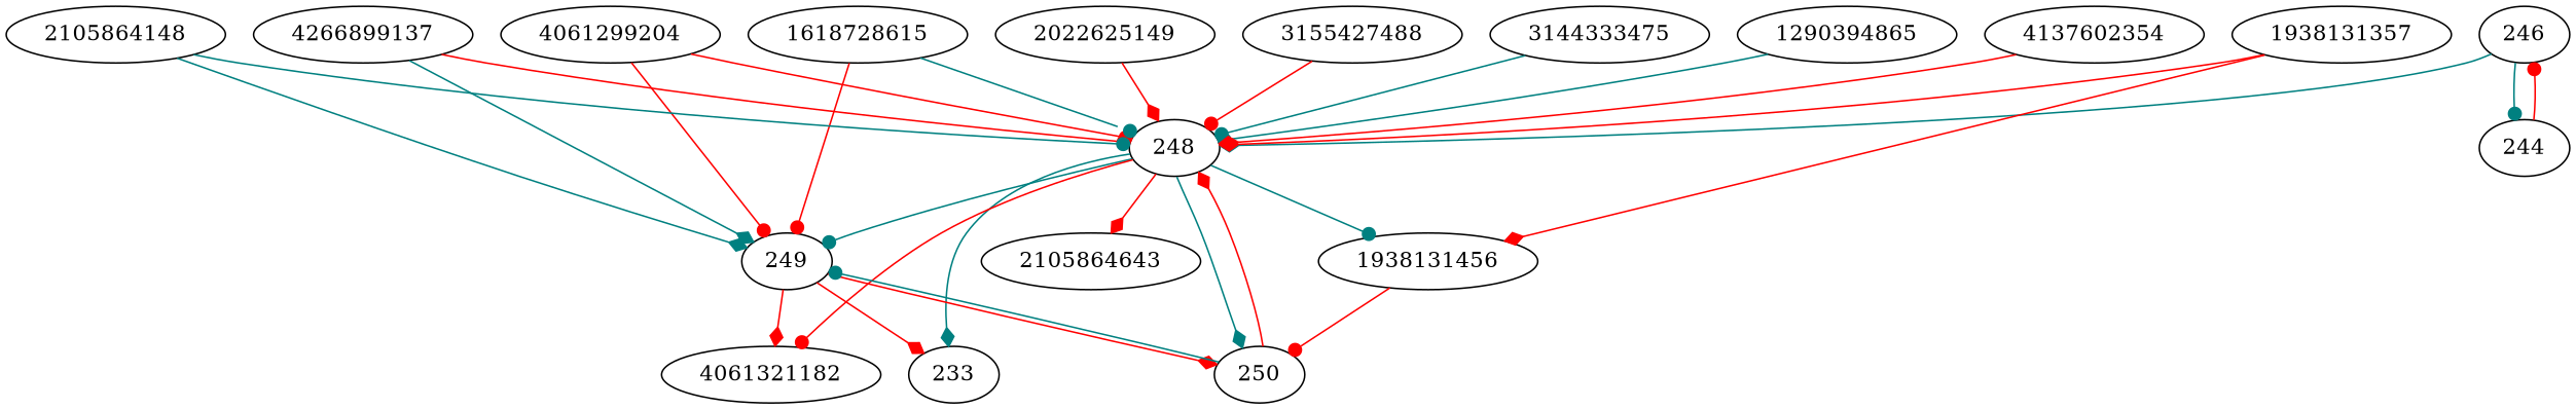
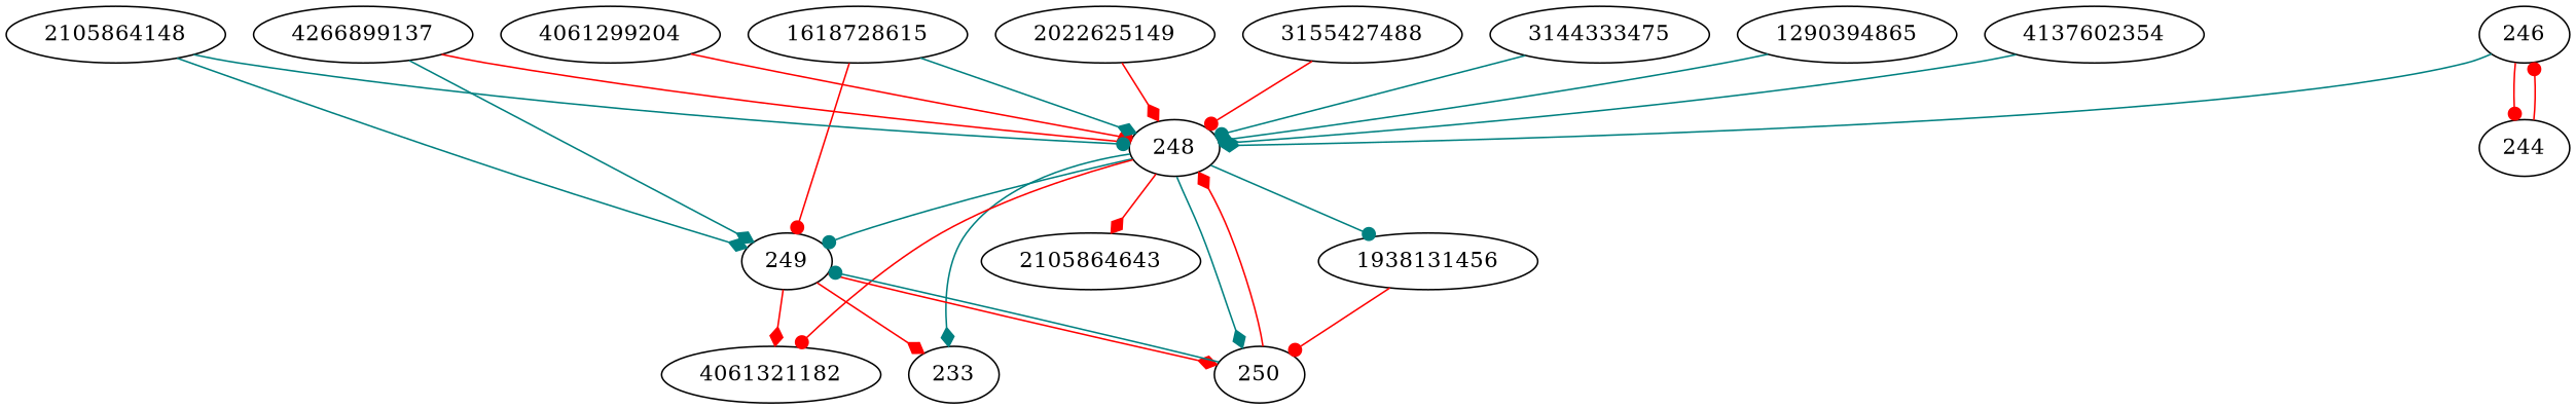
  strict digraph {
    edge [arrowhead=dot color=red]
    3155427488
    248
    249
    1938131456
    250
    2105864643
    233
    4061321182
    4266899137
    3144333475
    4061299204
    1618728615
    1290394865
    4137602354
    2105864148
    244
    246
    2022625149
-   1938131357
    3155427488 -> 248
    248 -> 249 [color=teal]
    248 -> 1938131456 [color=teal]
    248 -> 250 [arrowhead=diamond color=teal]
    248 -> 2105864643 [arrowhead=diamond]
    248 -> 233 [arrowhead=diamond color=teal]
    248 -> 4061321182
    249 -> 250 [arrowhead=diamond]
    249 -> 233 [arrowhead=diamond]
    249 -> 4061321182 [arrowhead=diamond]
    1938131456 -> 250
    250 -> 248 [arrowhead=diamond]
    250 -> 249 [color=teal]
    4266899137 -> 248
    4266899137 -> 249 [arrowhead=diamond color=teal]
    3144333475 -> 248 [color=teal]
    4061299204 -> 248
-   4061299204 -> 249
-   1618728615 -> 248 [color=teal]
+   1618728615 -> 248 [arrowhead=diamond color=teal]
    1618728615 -> 249
    1290394865 -> 248 [color=teal]
-   4137602354 -> 248 [arrowhead=diamond]
+   4137602354 -> 248 [arrowhead=diamond color=teal]
    2105864148 -> 248 [color=teal]
    2105864148 -> 249 [arrowhead=diamond color=teal]
    244 -> 246
    246 -> 248 [arrowhead=diamond color=teal]
-   246 -> 244 [color=teal]
+   246 -> 244
    2022625149 -> 248 [arrowhead=diamond]
-   1938131357 -> 248 [arrowhead=diamond]
-   1938131357 -> 1938131456 [arrowhead=diamond]
  }
